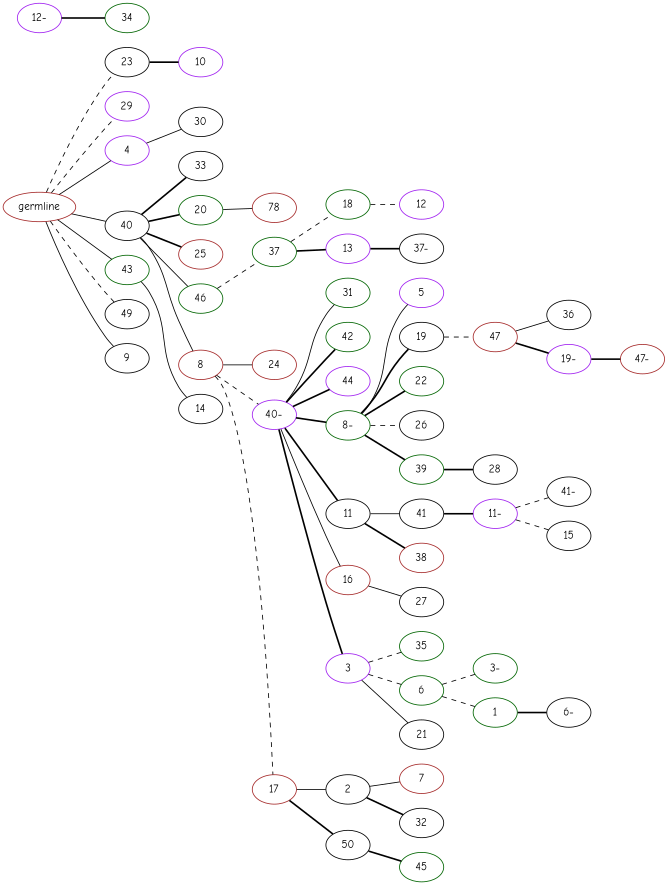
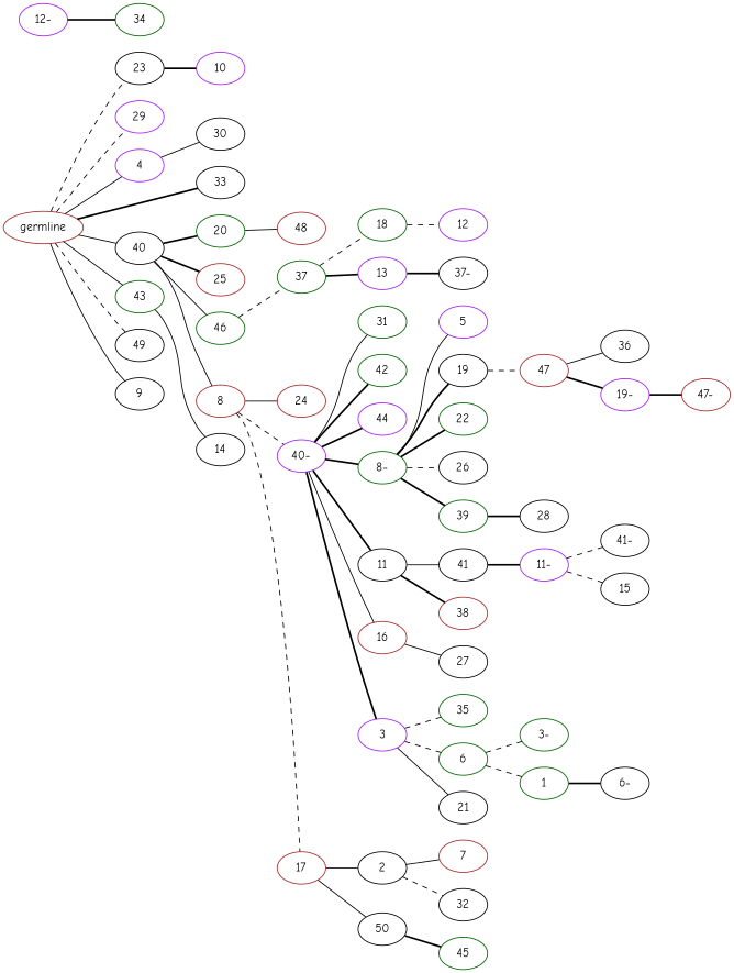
  graph {
    fontname="Comic Neue"
    rankdir=LR
    node [color=black fontname="Comic Neue"]
    edge [fontname="Comic Neue" style=bold]
    n1 [color=brown label=germline]
    n2 [label=23]
    n3 [color=purple label=29]
    n4 [label=33]
    n5 [color=purple label=4]
    n6 [label=40]
    n7 [color=darkgreen label=43]
    n8 [label=49]
    n9 [label=9]
    n10 [color=purple label=10]
    n11 [label=30]
    n12 [color=darkgreen label=20]
    n13 [color=brown label=25]
    n14 [color=darkgreen label=46]
    n15 [color=brown label=8]
    n16 [label=14]
-   n17 [color=brown label=78]
+   n17 [color=brown label=48]
    n18 [color=darkgreen label=37]
    n19 [color=brown label=17]
    n20 [color=brown label=24]
    n21 [color=purple label="40-"]
    n22 [color=purple label=13]
    n23 [color=darkgreen label=18]
    n24 [label="37-"]
    n25 [color=purple label=12]
    n26 [color=purple label="12-"]
    n27 [color=darkgreen label=34]
    n28 [label=2]
    n29 [label=50]
    n30 [label=11]
    n31 [color=brown label=16]
    n32 [color=purple label=3]
    n33 [color=darkgreen label=31]
    n34 [color=darkgreen label=42]
    n35 [color=purple label=44]
    n36 [color=darkgreen label="8-"]
    n37 [label=32]
    n38 [color=brown label=7]
    n39 [color=darkgreen label=45]
    n40 [color=brown label=38]
    n41 [label=41]
    n42 [label=27]
    n43 [label=21]
    n44 [color=darkgreen label=35]
    n45 [color=darkgreen label=6]
    n46 [label=19]
    n47 [color=darkgreen label=22]
    n48 [label=26]
    n49 [color=darkgreen label=39]
    n50 [color=purple label=5]
    n51 [color=purple label="11-"]
    n52 [label=15]
    n53 [label="41-"]
    n54 [color=darkgreen label=1]
    n55 [color=darkgreen label="3-"]
    n56 [label="6-"]
    n57 [color=brown label=47]
    n58 [label=28]
    n59 [color=purple label="19-"]
    n60 [label=36]
    n61 [color=brown label="47-"]
    n1 -- n2 [style=dashed]
    n1 -- n3 [style=dashed]
-   n6 -- n4
+   n1 -- n4
    n1 -- n5 [style=solid]
    n1 -- n6 [style=solid]
    n1 -- n7 [style=solid]
    n1 -- n8 [style=dashed]
    n1 -- n9 [style=solid]
    n2 -- n10
    n5 -- n11 [style=solid]
    n6 -- n12
    n6 -- n13
    n6 -- n14 [style=solid]
    n6 -- n15 [style=solid]
    n7 -- n16 [style=solid]
    n12 -- n17 [style=solid]
    n14 -- n18 [style=dashed]
    n15 -- n19 [style=dashed]
    n15 -- n20 [style=solid]
    n15 -- n21 [style=dashed]
    n18 -- n22
    n18 -- n23 [style=dashed]
    n19 -- n28 [style=solid]
-   n19 -- n29
+   n19 -- n29 [style=solid]
    n21 -- n30
    n21 -- n31 [style=solid]
    n21 -- n32
    n21 -- n33 [style=solid]
    n21 -- n34
    n21 -- n35
    n21 -- n36
    n22 -- n24
    n23 -- n25 [style=dashed]
    n26 -- n27
-   n28 -- n37
+   n28 -- n37 [style=dashed]
    n28 -- n38 [style=solid]
    n29 -- n39
    n30 -- n40
    n30 -- n41 [style=solid]
    n31 -- n42 [style=solid]
    n32 -- n43 [style=solid]
    n32 -- n44 [style=dashed]
    n32 -- n45 [style=dashed]
    n36 -- n46
    n36 -- n47
    n36 -- n48 [style=dashed]
    n36 -- n49
    n36 -- n50 [style=solid]
    n41 -- n51
    n45 -- n54 [style=dashed]
    n45 -- n55 [style=dashed]
    n46 -- n57 [style=dashed]
    n49 -- n58
    n51 -- n52 [style=dashed]
    n51 -- n53 [style=dashed]
    n54 -- n56
    n57 -- n59
    n57 -- n60 [style=solid]
    n59 -- n61
  }
